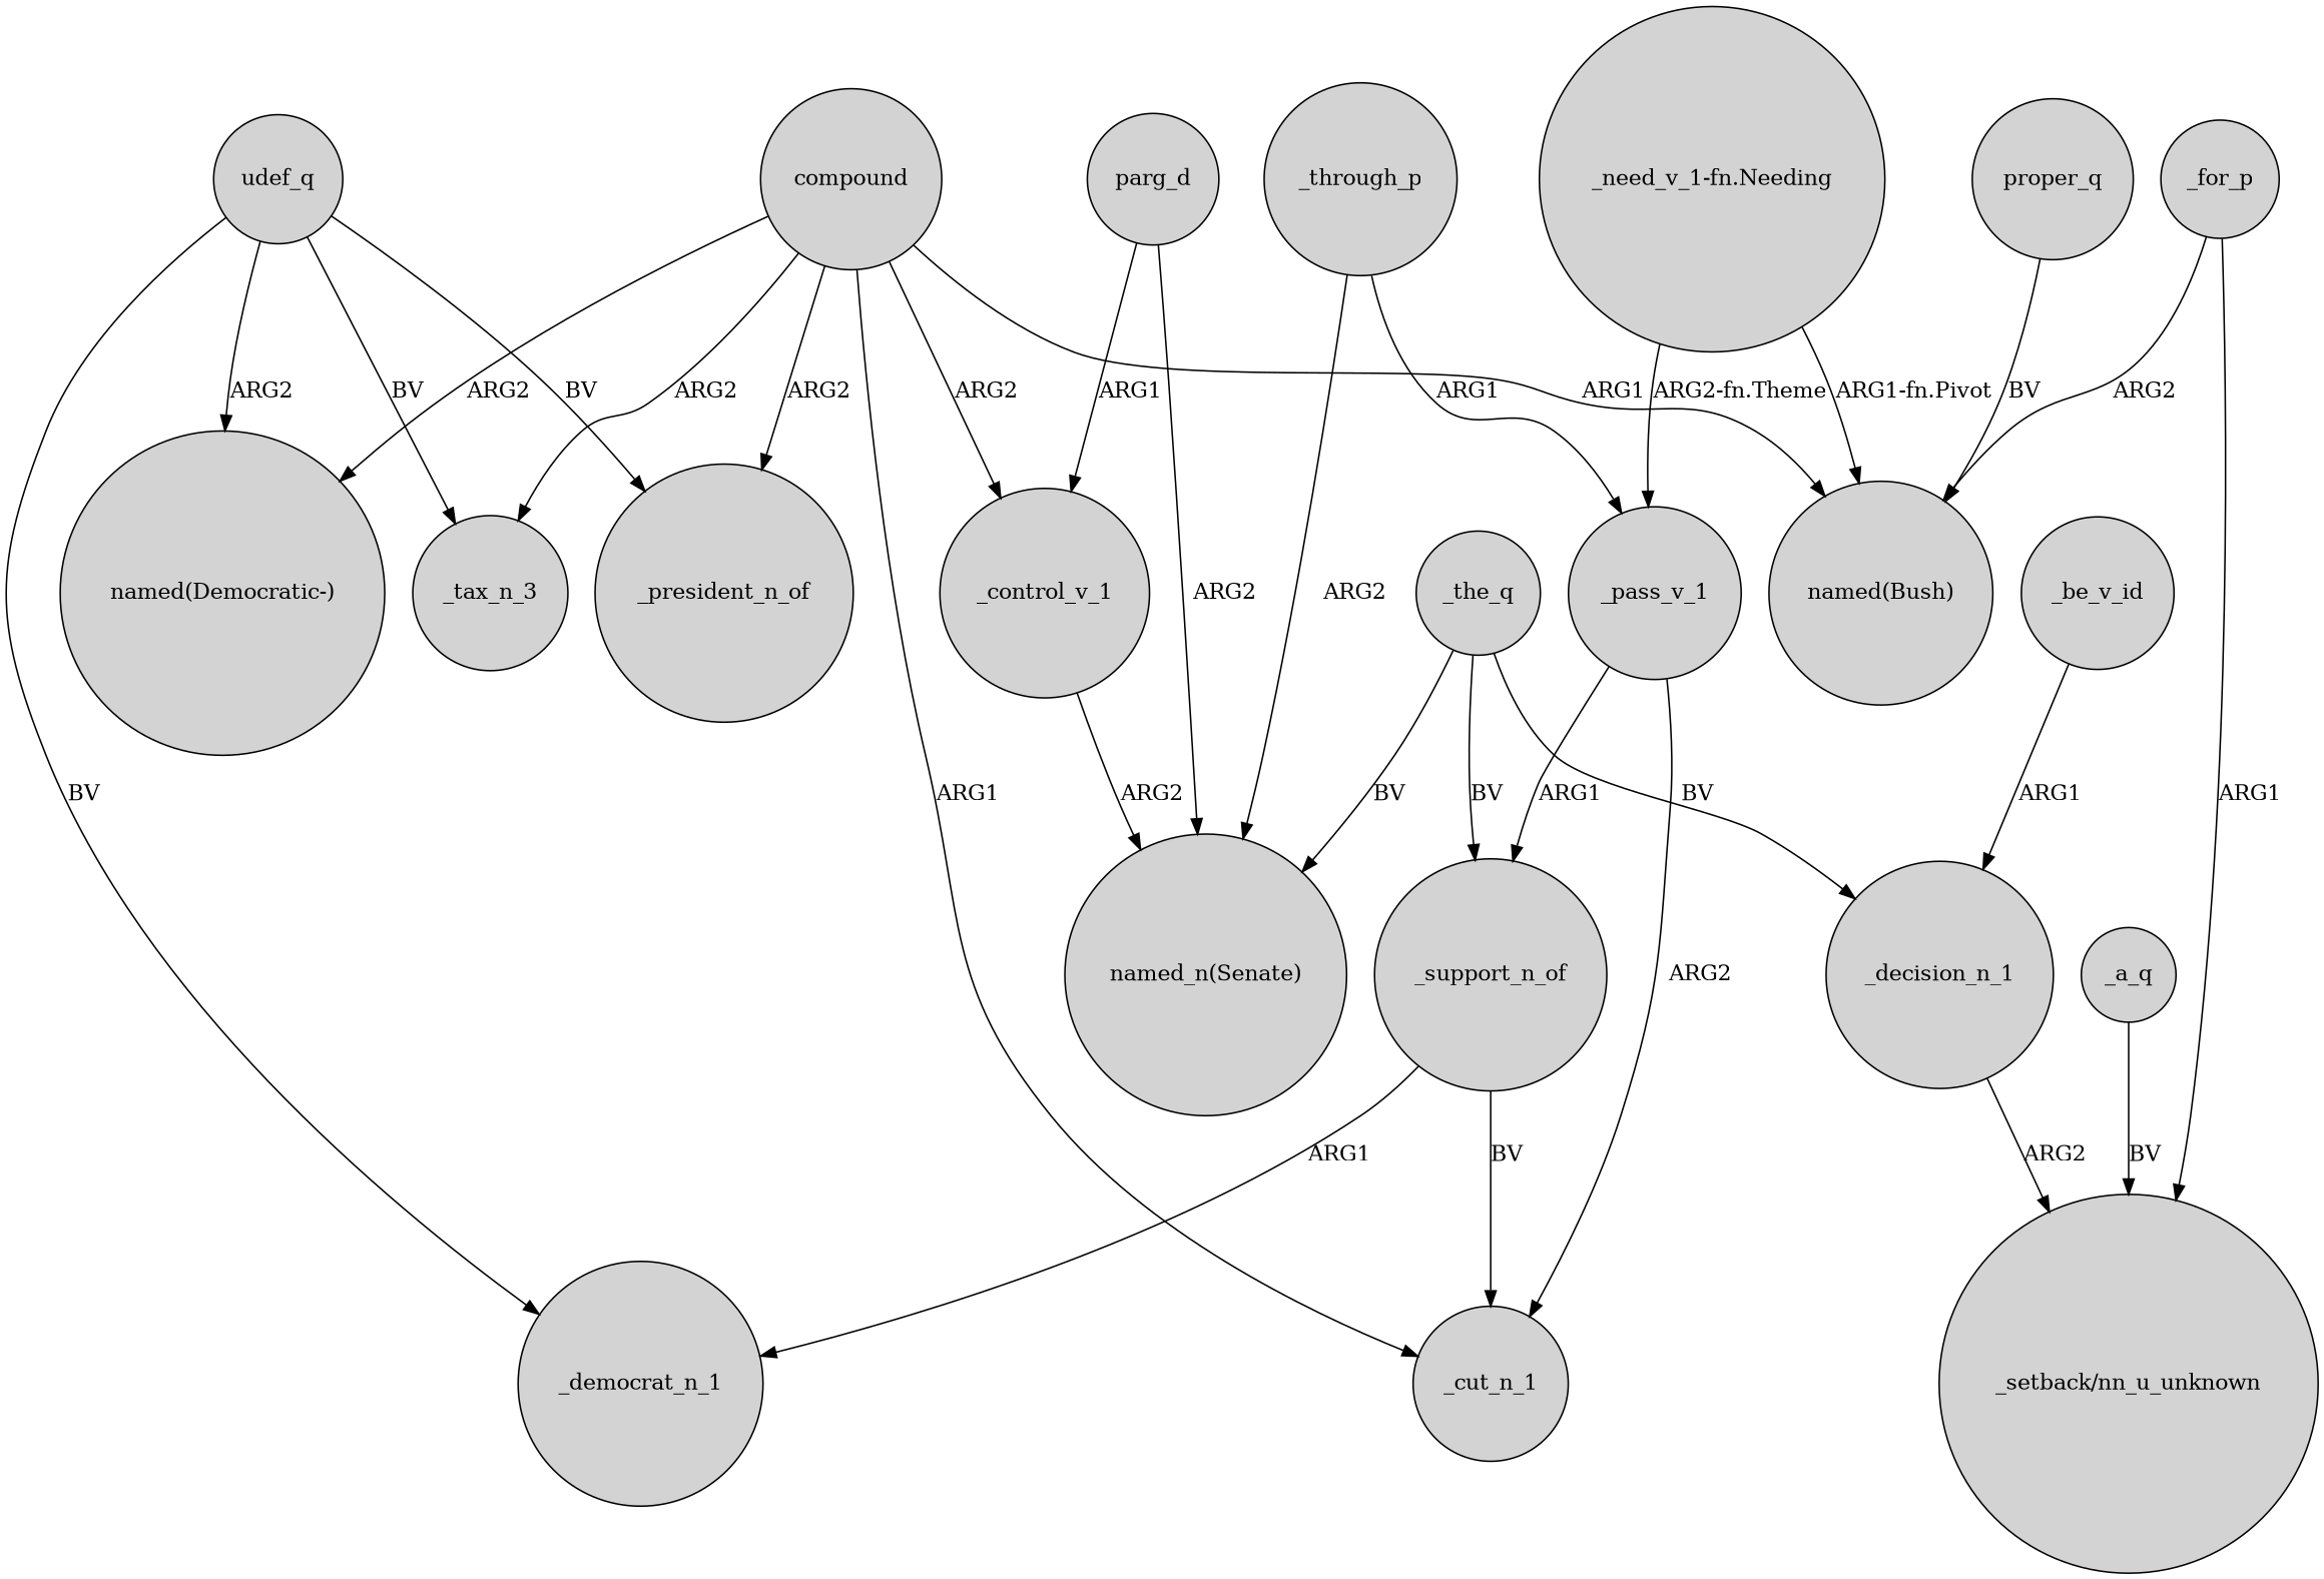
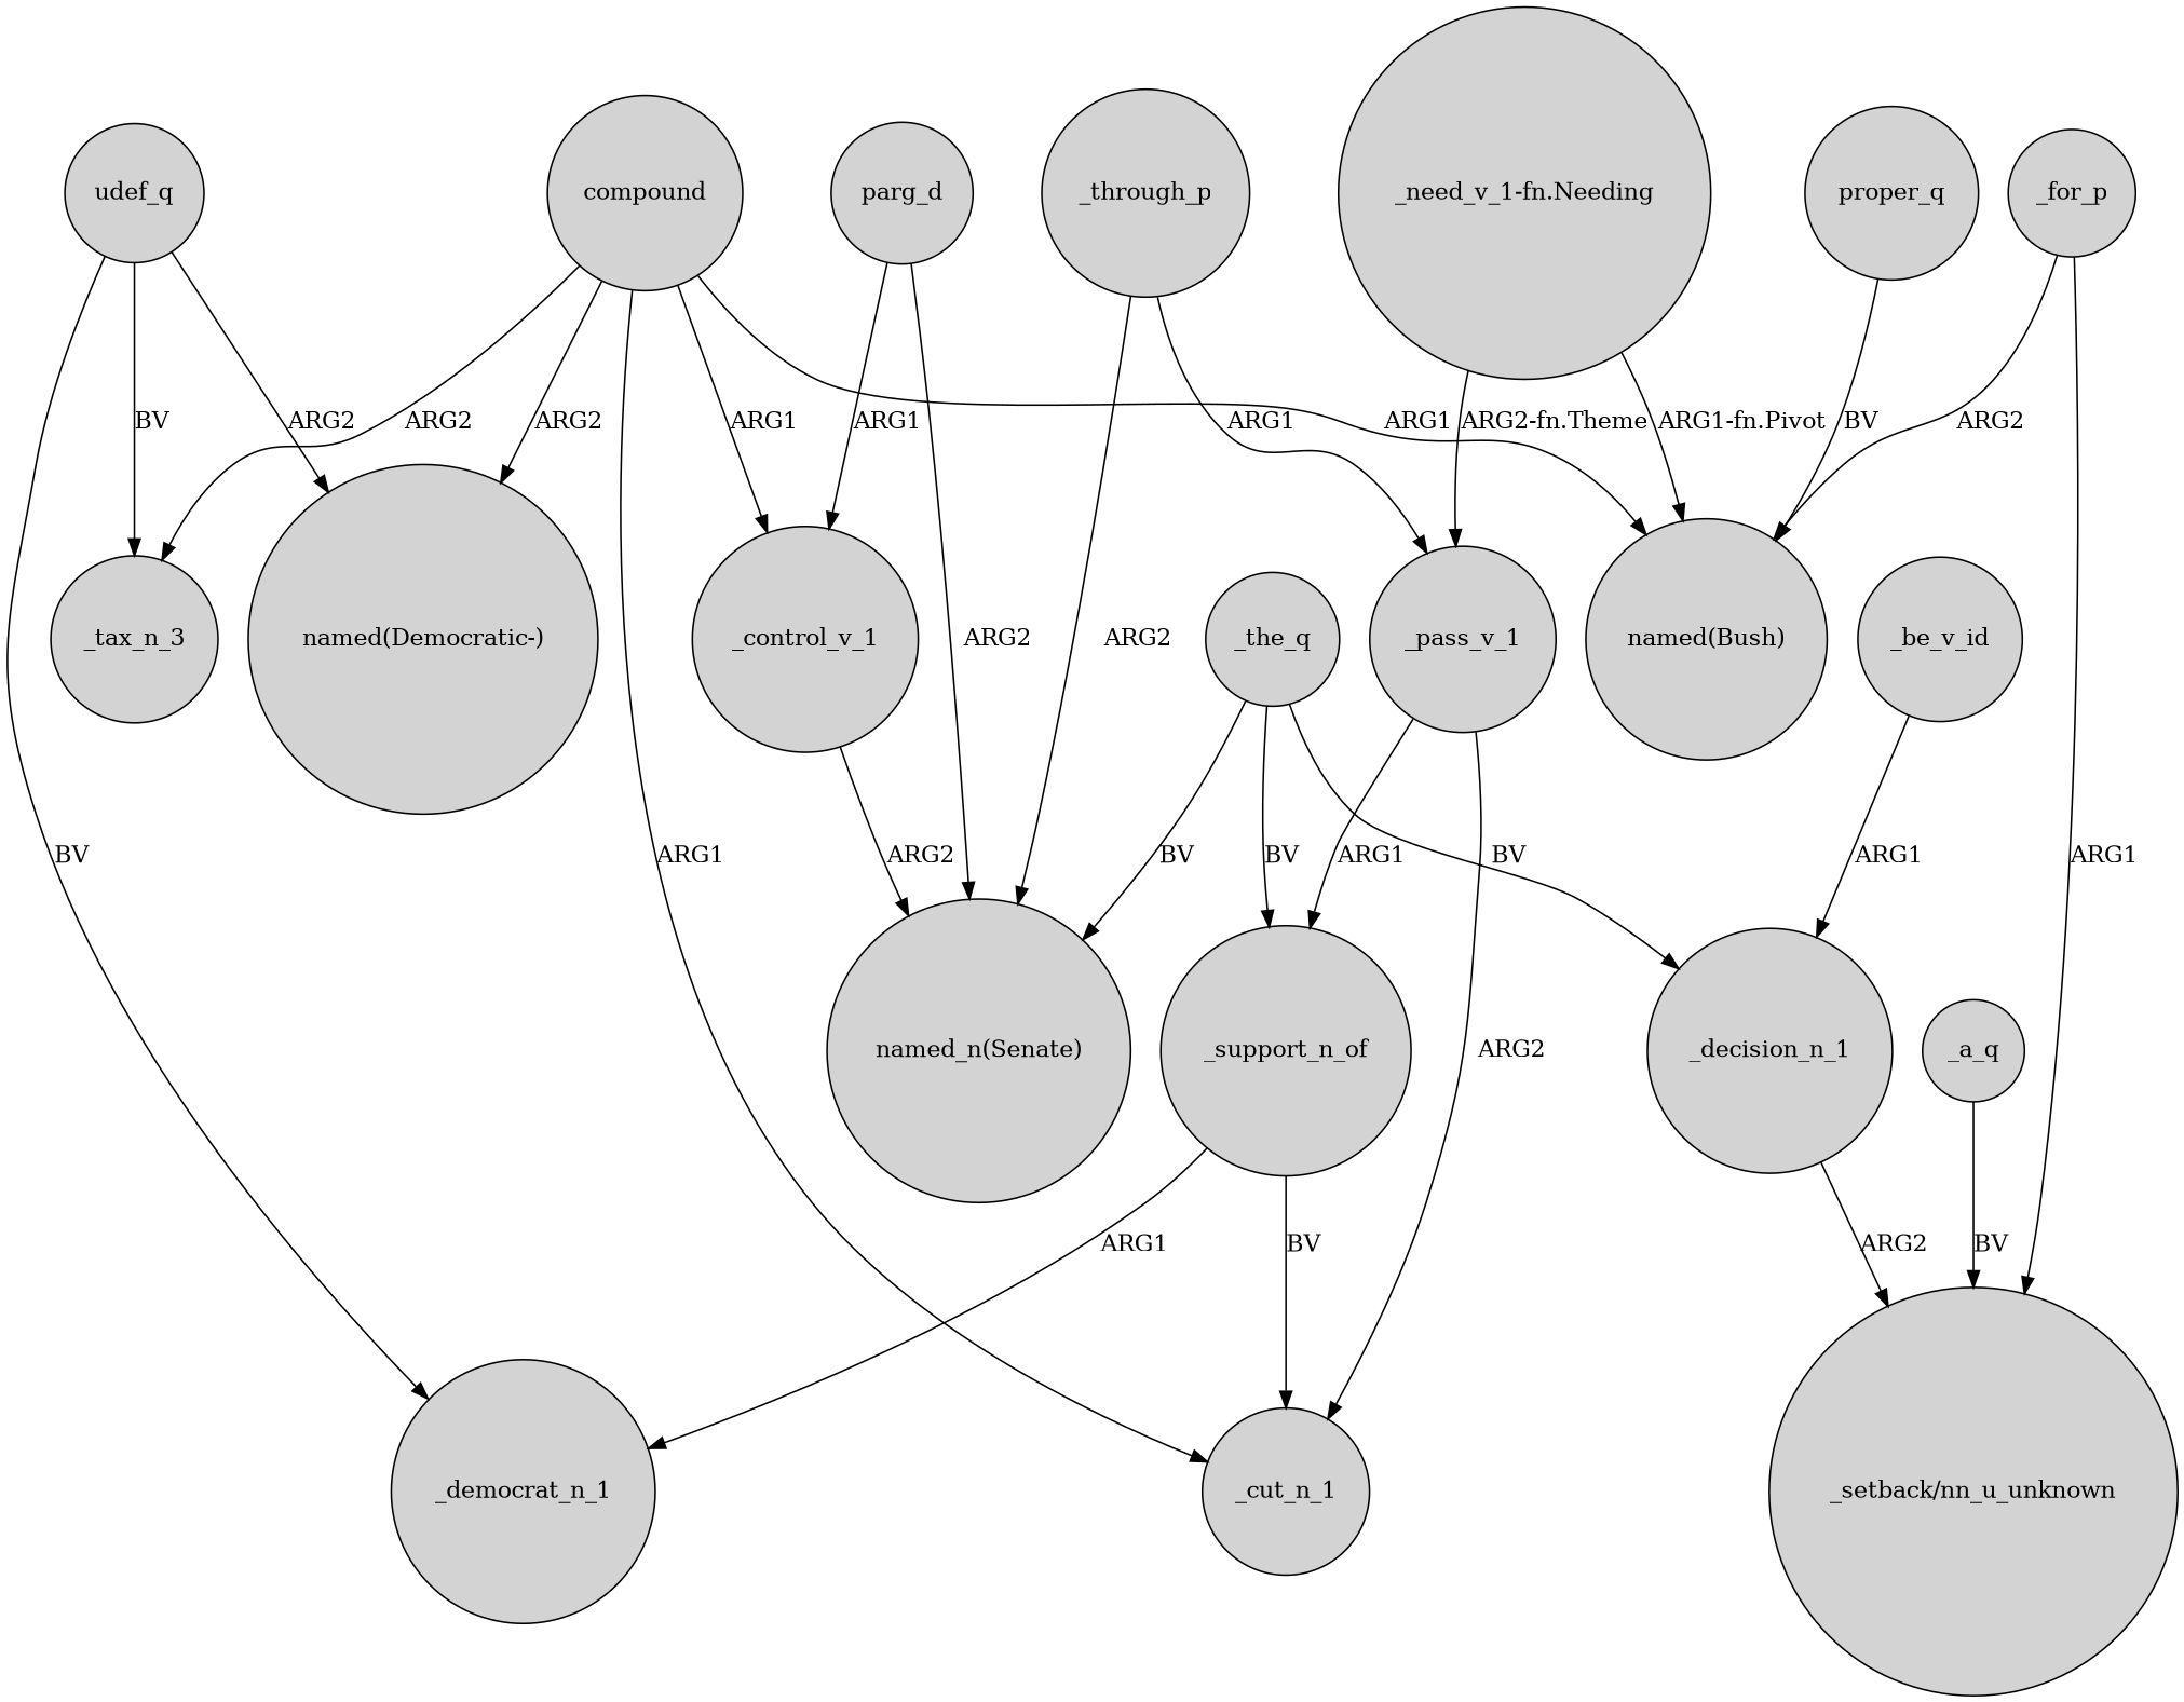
  digraph {
    node [shape=circle style=filled]
    _for_p
    "named(Bush)"
    "_setback/nn_u_unknown"
    _through_p
    _pass_v_1
    "named_n(Senate)"
    _support_n_of
    _cut_n_1
    _democrat_n_1
    compound
-   _president_n_of
    "named(Democratic-)"
    _control_v_1
    n14 [label=_tax_n_3]
    "_need_v_1-fn.Needing"
    udef_q
    _the_q
    _decision_n_1
    _a_q
    parg_d
    _be_v_id
    proper_q
    _for_p -> "named(Bush)" [label=ARG2]
    _for_p -> "_setback/nn_u_unknown" [label=ARG1]
    _through_p -> _pass_v_1 [label=ARG1]
    _through_p -> "named_n(Senate)" [label=ARG2]
    _pass_v_1 -> _support_n_of [label=ARG1]
    _pass_v_1 -> _cut_n_1 [label=ARG2]
    _support_n_of -> _cut_n_1 [label=BV]
    _support_n_of -> _democrat_n_1 [label=ARG1]
    compound -> "named(Bush)" [label=ARG1]
    compound -> _cut_n_1 [label=ARG1]
-   compound -> _president_n_of [label=ARG2]
    compound -> "named(Democratic-)" [label=ARG2]
-   compound -> _control_v_1 [label=ARG2]
+   compound -> _control_v_1 [label=ARG1]
    compound -> n14 [label=ARG2]
    _control_v_1 -> "named_n(Senate)" [label=ARG2]
    "_need_v_1-fn.Needing" -> "named(Bush)" [label="ARG1-fn.Pivot"]
    "_need_v_1-fn.Needing" -> _pass_v_1 [label="ARG2-fn.Theme"]
    udef_q -> _democrat_n_1 [label=BV]
-   udef_q -> _president_n_of [label=BV]
    udef_q -> "named(Democratic-)" [label=ARG2]
    udef_q -> n14 [label=BV]
    _the_q -> "named_n(Senate)" [label=BV]
    _the_q -> _support_n_of [label=BV]
    _the_q -> _decision_n_1 [label=BV]
    _decision_n_1 -> "_setback/nn_u_unknown" [label=ARG2]
    _a_q -> "_setback/nn_u_unknown" [label=BV]
    parg_d -> "named_n(Senate)" [label=ARG2]
    parg_d -> _control_v_1 [label=ARG1]
    _be_v_id -> _decision_n_1 [label=ARG1]
    proper_q -> "named(Bush)" [label=BV]
  }
